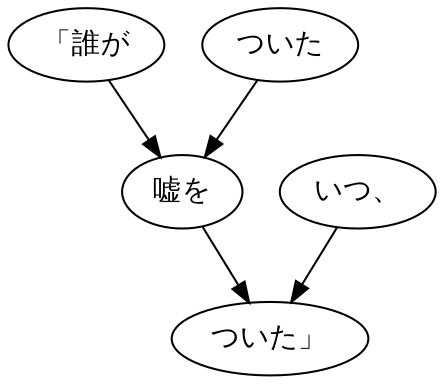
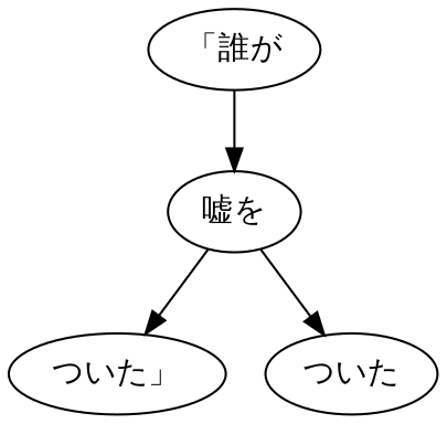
  digraph {
    n1 [label="「誰が"]
    n2 [label="嘘を"]
-   n3 [label="いつ、"]
    n4 [label="ついた」"]
    n5 [label="ついた"]
    n1 -> n2
    n2 -> n4
-   n3 -> n4
-   n5 -> n2
+   n2 -> n5
  }
